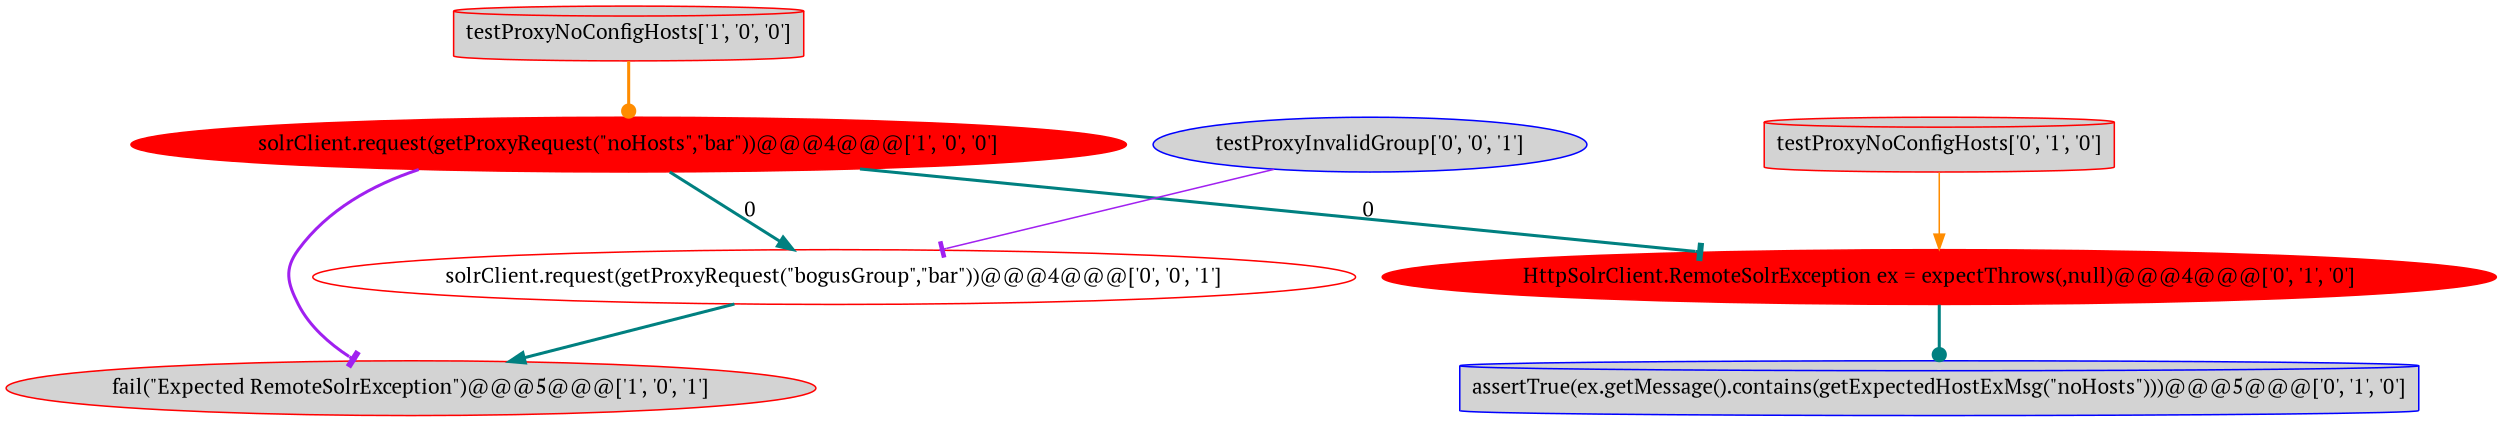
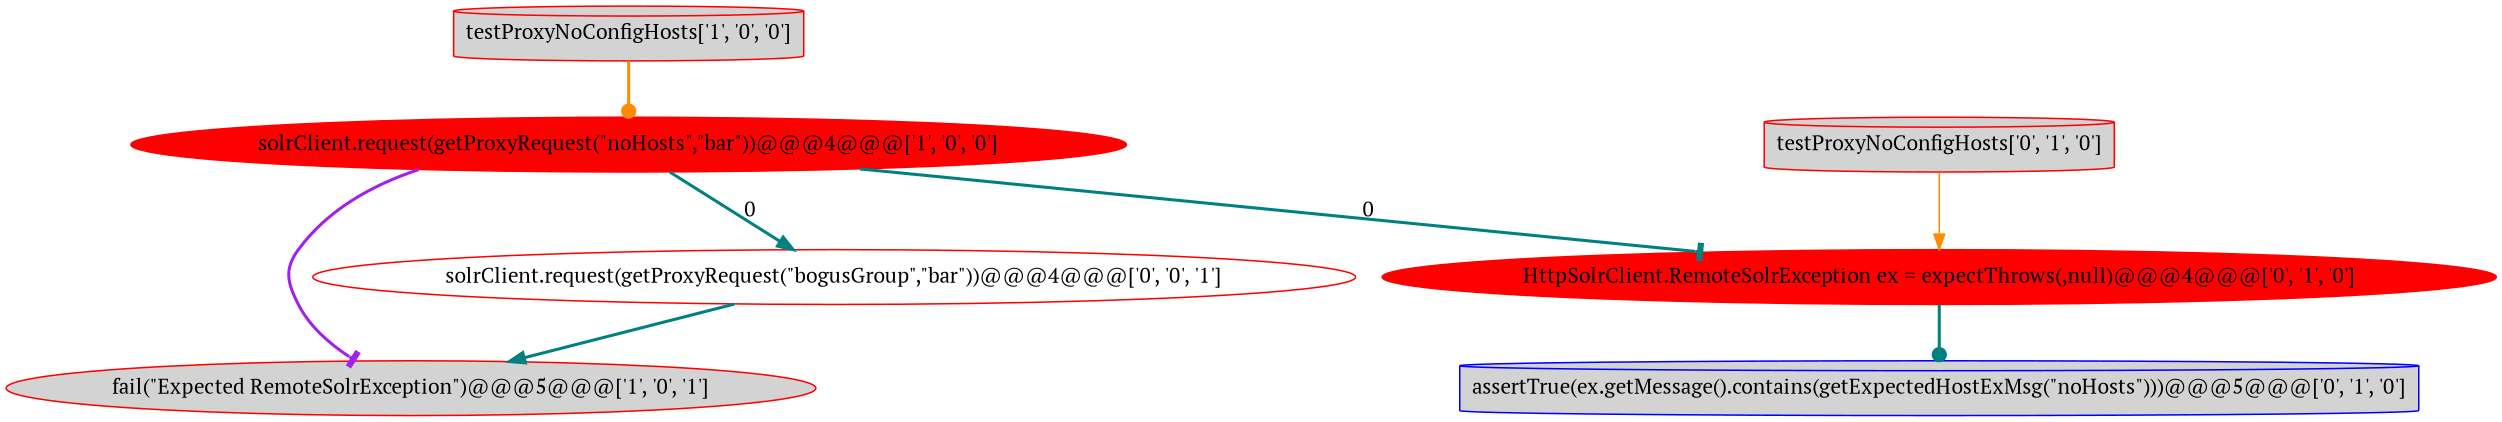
  digraph {
    fontname="PT Serif"
    node [fillcolor=lightgray shape=ellipse style=filled color=red fontname="PT Serif"]
    edge [style=bold color=teal arrowhead=tee fontname="PT Serif"]
    n1 [fillcolor=red label="solrClient.request(getProxyRequest(\"noHosts\",\"bar\"))@@@4@@@['1', '0', '0']"]
    n2 [label="fail(\"Expected RemoteSolrException\")@@@5@@@['1', '0', '1']"]
    n3 [fillcolor=red label="HttpSolrClient.RemoteSolrException ex = expectThrows(,null)@@@4@@@['0', '1', '0']"]
    n4 [fillcolor=white label="solrClient.request(getProxyRequest(\"bogusGroup\",\"bar\"))@@@4@@@['0', '0', '1']"]
-   n5 [label="testProxyInvalidGroup['0', '0', '1']" color=blue]
    n6 [label="testProxyNoConfigHosts['0', '1', '0']" shape=cylinder]
    n7 [label="testProxyNoConfigHosts['1', '0', '0']" shape=cylinder]
    n8 [label="assertTrue(ex.getMessage().contains(getExpectedHostExMsg(\"noHosts\")))@@@5@@@['0', '1', '0']" shape=cylinder color=blue]
    n1 -> n2 [color=purple]
    n1 -> n3 [label=0]
    n1 -> n4 [label=0 arrowhead=normal]
    n3 -> n8 [arrowhead=dot]
    n4 -> n2 [arrowhead=normal]
-   n5 -> n4 [style=solid color=purple]
    n6 -> n3 [style=solid color=darkorange arrowhead=normal]
    n7 -> n1 [color=darkorange arrowhead=dot]
  }
